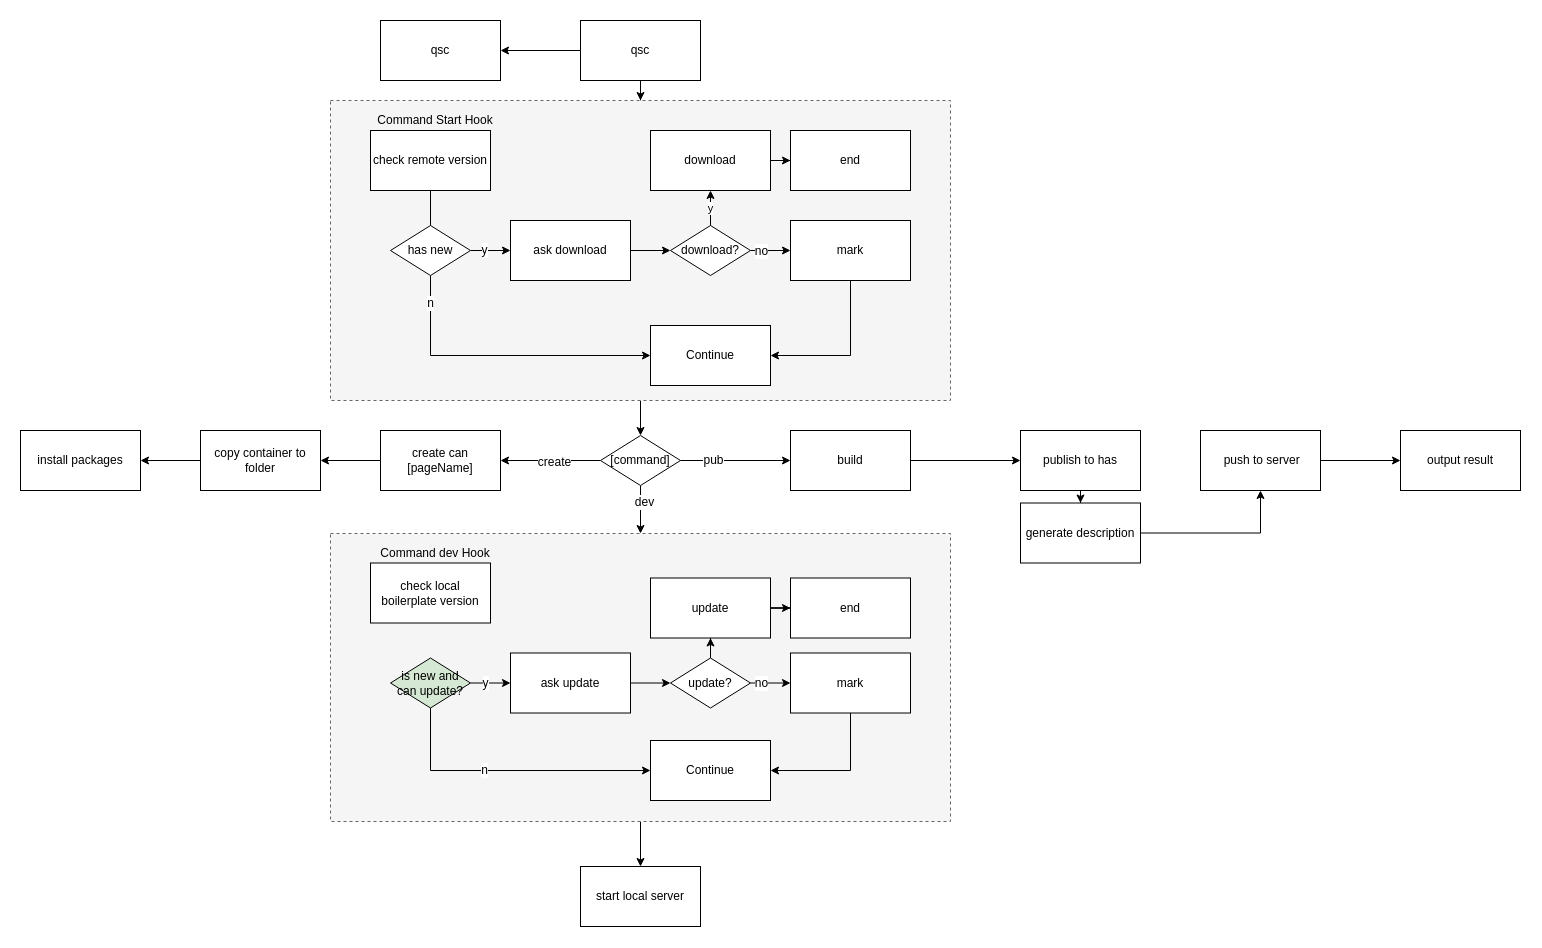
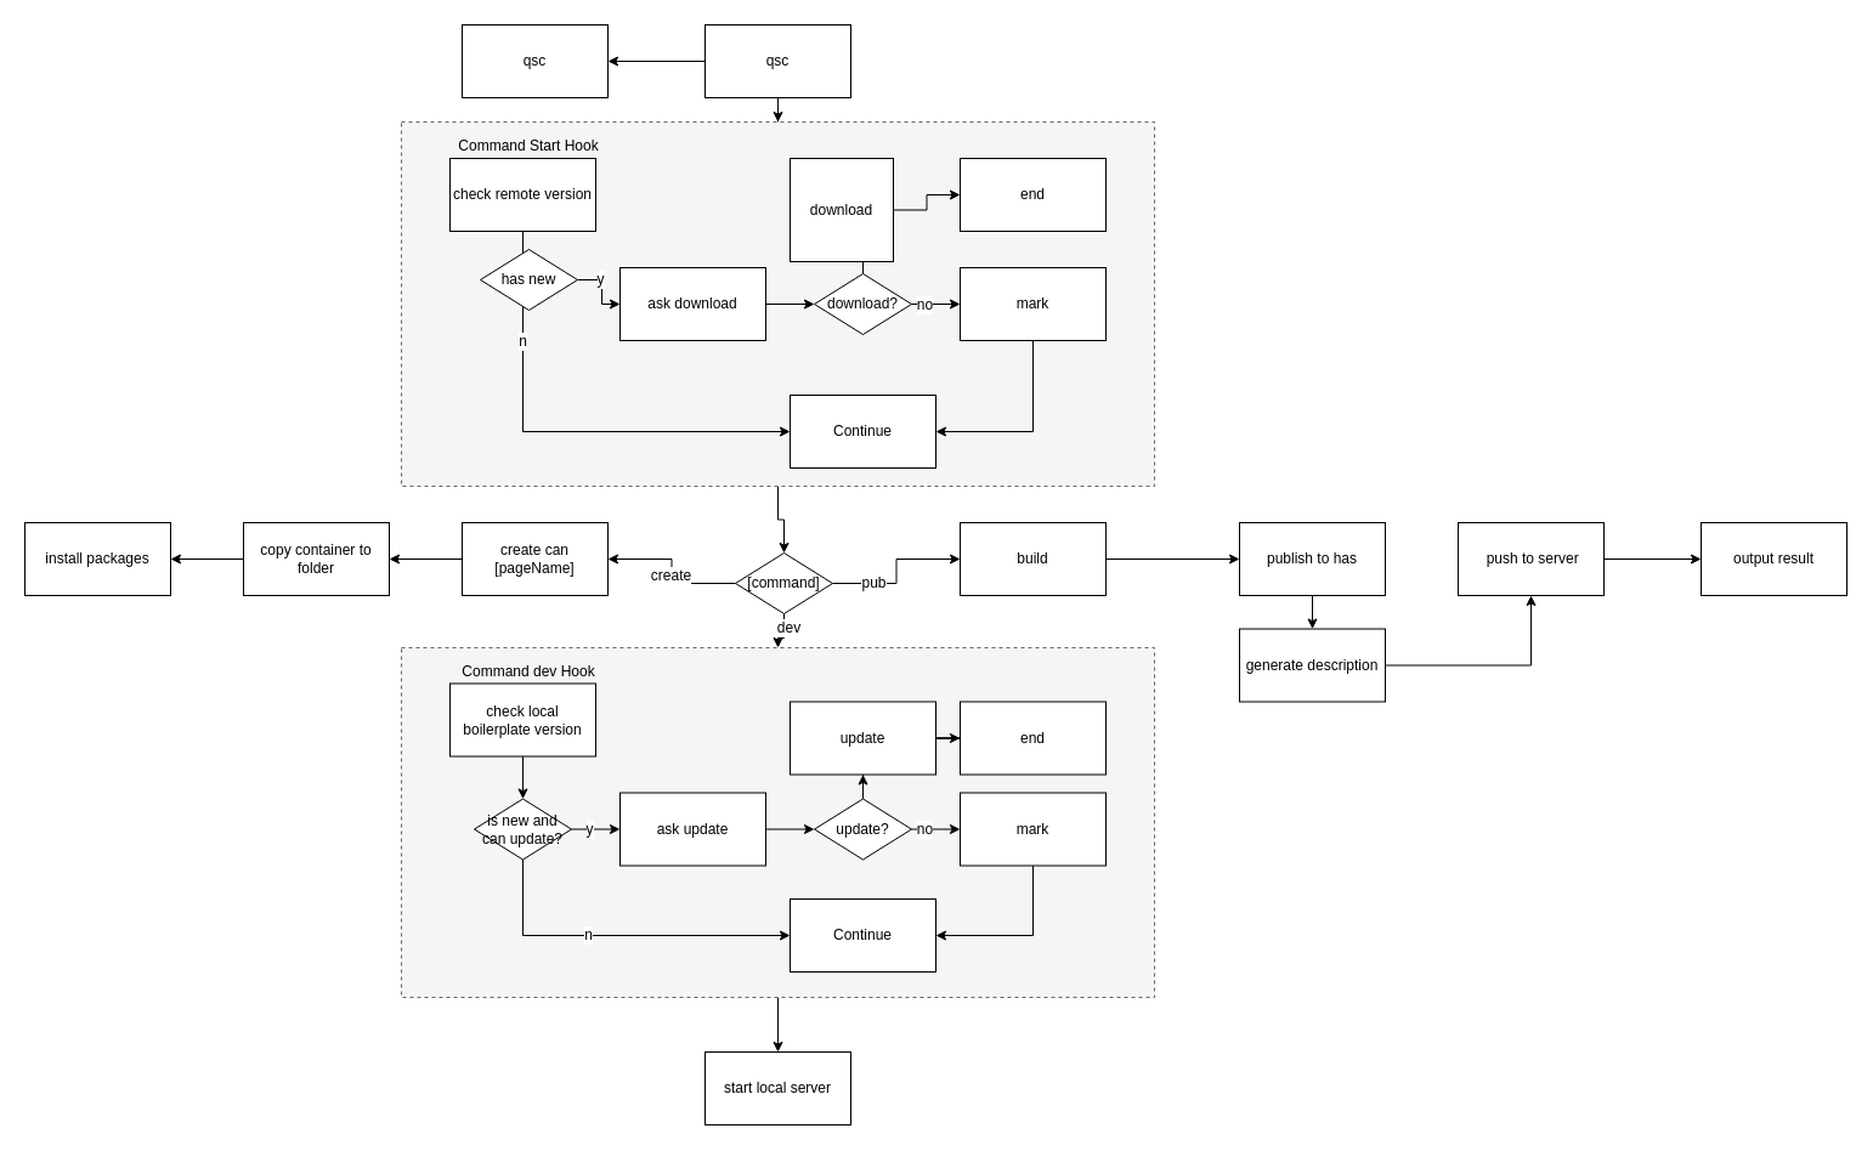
  <mxCell id="0" />
  <mxCell id="1" parent="0" />
  <mxCell id="2" value="" style="edgeStyle=orthogonalEdgeStyle;rounded=0;orthogonalLoop=1;jettySize=auto;html=1;" edge="1" parent="1" source="3" target="4"><mxGeometry relative="1" as="geometry" /></mxCell>
  <mxCell id="3" value="copy container to folder" style="rounded=0;whiteSpace=wrap;html=1;" vertex="1" parent="1"><mxGeometry x="200" y="430" width="120" height="60" as="geometry" /></mxCell>
  <mxCell id="4" value="install packages" style="rounded=0;whiteSpace=wrap;html=1;" vertex="1" parent="1"><mxGeometry x="20" y="430" width="120" height="60" as="geometry" /></mxCell>
  <mxCell id="5" style="edgeStyle=orthogonalEdgeStyle;rounded=0;orthogonalLoop=1;jettySize=auto;html=1;" edge="1" parent="1" source="7" target="19"><mxGeometry relative="1" as="geometry" /></mxCell>
  <mxCell id="6" value="" style="edgeStyle=orthogonalEdgeStyle;rounded=0;orthogonalLoop=1;jettySize=auto;html=1;" edge="1" parent="1" source="7" target="8"><mxGeometry relative="1" as="geometry" /></mxCell>
  <mxCell id="7" value="qsc" style="rounded=0;whiteSpace=wrap;html=1;" vertex="1" parent="1"><mxGeometry x="580" y="20" width="120" height="60" as="geometry" /></mxCell>
  <mxCell id="8" value="qsc" style="rounded=0;whiteSpace=wrap;html=1;" vertex="1" parent="1"><mxGeometry x="380" y="20" width="120" height="60" as="geometry" /></mxCell>
  <mxCell id="9" style="edgeStyle=orthogonalEdgeStyle;rounded=0;orthogonalLoop=1;jettySize=auto;html=1;" edge="1" parent="1" source="15" target="17"><mxGeometry relative="1" as="geometry" /></mxCell>
  <mxCell id="10" value="create" style="text;html=1;resizable=0;points=[];align=center;verticalAlign=middle;labelBackgroundColor=#ffffff;" vertex="1" connectable="0" parent="9"><mxGeometry x="-0.06" y="1" relative="1" as="geometry"><mxPoint as="offset" /></mxGeometry></mxCell>
  <mxCell id="11" style="edgeStyle=orthogonalEdgeStyle;rounded=0;orthogonalLoop=1;jettySize=auto;html=1;" edge="1" parent="1" source="15" target="39"><mxGeometry relative="1" as="geometry"><mxPoint x="640" y="530" as="targetPoint" /></mxGeometry></mxCell>
  <mxCell id="12" value="dev" style="text;html=1;resizable=0;points=[];align=center;verticalAlign=middle;labelBackgroundColor=#ffffff;" vertex="1" connectable="0" parent="11"><mxGeometry x="-0.333" y="3" relative="1" as="geometry"><mxPoint as="offset" /></mxGeometry></mxCell>
  <mxCell id="13" value="" style="edgeStyle=orthogonalEdgeStyle;rounded=0;orthogonalLoop=1;jettySize=auto;html=1;" edge="1" parent="1" source="15" target="63"><mxGeometry relative="1" as="geometry"><mxPoint x="760" y="460" as="targetPoint" /></mxGeometry></mxCell>
  <mxCell id="14" value="pub" style="text;html=1;resizable=0;points=[];align=center;verticalAlign=middle;labelBackgroundColor=#ffffff;" vertex="1" connectable="0" parent="13"><mxGeometry x="-0.753" y="1" relative="1" as="geometry"><mxPoint x="18" as="offset" /></mxGeometry></mxCell>
- <mxCell id="15" value="[command]" style="rhombus;whiteSpace=wrap;html=1;" vertex="1" parent="1"><mxGeometry x="600" y="435" width="80" height="50" as="geometry" /></mxCell>
+ <mxCell id="15" value="[command]" style="rhombus;whiteSpace=wrap;html=1;" vertex="1" parent="1"><mxGeometry x="605" y="455" width="80" height="50" as="geometry" /></mxCell>
  <mxCell id="16" style="edgeStyle=orthogonalEdgeStyle;rounded=0;orthogonalLoop=1;jettySize=auto;html=1;" edge="1" parent="1" source="17" target="3"><mxGeometry relative="1" as="geometry" /></mxCell>
  <mxCell id="17" value="create can [pageName]" style="rounded=0;whiteSpace=wrap;html=1;" vertex="1" parent="1"><mxGeometry x="380" y="430" width="120" height="60" as="geometry" /></mxCell>
  <mxCell id="18" style="edgeStyle=orthogonalEdgeStyle;rounded=0;orthogonalLoop=1;jettySize=auto;html=1;" edge="1" parent="1" source="19" target="15"><mxGeometry relative="1" as="geometry" /></mxCell>
  <mxCell id="19" value="" style="rounded=0;whiteSpace=wrap;html=1;fillColor=#f5f5f5;strokeColor=#666666;fontColor=#333333;dashed=1;" vertex="1" parent="1"><mxGeometry x="330" y="100" width="620" height="300" as="geometry" /></mxCell>
  <mxCell id="20" style="edgeStyle=orthogonalEdgeStyle;rounded=0;orthogonalLoop=1;jettySize=auto;html=1;endArrow=none;" edge="1" parent="1" source="21" target="26"><mxGeometry relative="1" as="geometry" /></mxCell>
  <mxCell id="21" value="check remote version" style="rounded=0;whiteSpace=wrap;html=1;" vertex="1" parent="1"><mxGeometry x="370" y="130" width="120" height="60" as="geometry" /></mxCell>
  <mxCell id="22" value="" style="edgeStyle=orthogonalEdgeStyle;rounded=0;orthogonalLoop=1;jettySize=auto;html=1;" edge="1" parent="1" source="26" target="27"><mxGeometry relative="1" as="geometry" /></mxCell>
  <mxCell id="23" value="y" style="text;html=1;resizable=0;points=[];align=center;verticalAlign=middle;labelBackgroundColor=#ffffff;" vertex="1" connectable="0" parent="22"><mxGeometry x="-0.35" y="1" relative="1" as="geometry"><mxPoint as="offset" /></mxGeometry></mxCell>
  <mxCell id="24" style="edgeStyle=orthogonalEdgeStyle;rounded=0;orthogonalLoop=1;jettySize=auto;html=1;entryX=0;entryY=0.5;entryDx=0;entryDy=0;" edge="1" parent="1" source="26" target="30"><mxGeometry relative="1" as="geometry"><Array as="points"><mxPoint x="430" y="355" /></Array></mxGeometry></mxCell>
  <mxCell id="25" value="n" style="text;html=1;resizable=0;points=[];align=center;verticalAlign=middle;labelBackgroundColor=#ffffff;" vertex="1" connectable="0" parent="24"><mxGeometry x="-0.82" y="-1" relative="1" as="geometry"><mxPoint as="offset" /></mxGeometry></mxCell>
- <mxCell id="26" value="has new" style="rhombus;whiteSpace=wrap;html=1;" vertex="1" parent="1"><mxGeometry x="390" y="225" width="80" height="50" as="geometry" /></mxCell>
+ <mxCell id="26" value="has new" style="rhombus;whiteSpace=wrap;html=1;" vertex="1" parent="1"><mxGeometry x="395" y="205" width="80" height="50" as="geometry" /></mxCell>
  <mxCell id="27" value="ask download" style="rounded=0;whiteSpace=wrap;html=1;" vertex="1" parent="1"><mxGeometry x="510" y="220" width="120" height="60" as="geometry" /></mxCell>
  <mxCell id="28" value="y" style="edgeStyle=orthogonalEdgeStyle;rounded=0;orthogonalLoop=1;jettySize=auto;html=1;" edge="1" parent="1" source="29" target="36"><mxGeometry relative="1" as="geometry" /></mxCell>
  <mxCell id="29" value="download?" style="rhombus;whiteSpace=wrap;html=1;" vertex="1" parent="1"><mxGeometry x="670" y="225" width="80" height="50" as="geometry" /></mxCell>
  <mxCell id="30" value="Continue" style="rounded=0;whiteSpace=wrap;html=1;" vertex="1" parent="1"><mxGeometry x="650" y="325" width="120" height="60" as="geometry" /></mxCell>
  <mxCell id="31" value="" style="endArrow=classic;html=1;exitX=1;exitY=0.5;exitDx=0;exitDy=0;" edge="1" parent="1" source="27" target="29"><mxGeometry width="50" height="50" relative="1" as="geometry"><mxPoint x="650" y="185" as="sourcePoint" /><mxPoint x="700" y="135" as="targetPoint" /></mxGeometry></mxCell>
  <mxCell id="32" value="" style="endArrow=classic;html=1;" edge="1" parent="1" source="29" target="61"><mxGeometry width="50" height="50" relative="1" as="geometry"><mxPoint x="640" y="260" as="sourcePoint" /><mxPoint x="680" y="260" as="targetPoint" /></mxGeometry></mxCell>
  <mxCell id="33" value="no" style="text;html=1;resizable=0;points=[];align=center;verticalAlign=middle;labelBackgroundColor=#ffffff;" vertex="1" connectable="0" parent="32"><mxGeometry x="-0.4" y="2" relative="1" as="geometry"><mxPoint x="-2" y="2" as="offset" /></mxGeometry></mxCell>
  <mxCell id="34" value="end" style="rounded=0;whiteSpace=wrap;html=1;" vertex="1" parent="1"><mxGeometry x="790" y="130" width="120" height="60" as="geometry" /></mxCell>
  <mxCell id="35" style="edgeStyle=orthogonalEdgeStyle;rounded=0;orthogonalLoop=1;jettySize=auto;html=1;" edge="1" parent="1" source="36" target="34"><mxGeometry relative="1" as="geometry" /></mxCell>
- <mxCell id="36" value="download" style="rounded=0;whiteSpace=wrap;html=1;" vertex="1" parent="1"><mxGeometry x="650" y="130" width="120" height="60" as="geometry" /></mxCell>
+ <mxCell id="36" value="download" style="rounded=0;whiteSpace=wrap;html=1;" vertex="1" parent="1"><mxGeometry x="650" y="130" width="85" height="85" as="geometry" /></mxCell>
  <mxCell id="37" value="Command Start Hook" style="text;html=1;strokeColor=none;fillColor=none;align=center;verticalAlign=middle;whiteSpace=wrap;rounded=0;dashed=1;" vertex="1" parent="1"><mxGeometry x="360" y="110" width="150" height="20" as="geometry" /></mxCell>
  <mxCell id="38" value="" style="edgeStyle=orthogonalEdgeStyle;rounded=0;orthogonalLoop=1;jettySize=auto;html=1;" edge="1" parent="1" source="39" target="64"><mxGeometry relative="1" as="geometry" /></mxCell>
  <mxCell id="39" value="" style="rounded=0;whiteSpace=wrap;html=1;fillColor=#f5f5f5;strokeColor=#666666;fontColor=#333333;dashed=1;" vertex="1" parent="1"><mxGeometry x="330" y="533" width="620" height="288" as="geometry" /></mxCell>
+ <mxCell id="40" style="edgeStyle=orthogonalEdgeStyle;rounded=0;orthogonalLoop=1;jettySize=auto;html=1;" edge="1" parent="1" source="41" target="46"><mxGeometry relative="1" as="geometry" /></mxCell>
  <mxCell id="41" value="check local boilerplate version" style="rounded=0;whiteSpace=wrap;html=1;" vertex="1" parent="1"><mxGeometry x="370" y="562.5" width="120" height="60" as="geometry" /></mxCell>
  <mxCell id="42" value="" style="edgeStyle=orthogonalEdgeStyle;rounded=0;orthogonalLoop=1;jettySize=auto;html=1;" edge="1" parent="1" source="46" target="47"><mxGeometry relative="1" as="geometry" /></mxCell>
  <mxCell id="43" value="y" style="text;html=1;resizable=0;points=[];align=center;verticalAlign=middle;labelBackgroundColor=#ffffff;" vertex="1" connectable="0" parent="42"><mxGeometry x="-0.3" y="1" relative="1" as="geometry"><mxPoint y="1" as="offset" /></mxGeometry></mxCell>
  <mxCell id="44" style="edgeStyle=orthogonalEdgeStyle;rounded=0;orthogonalLoop=1;jettySize=auto;html=1;entryX=0;entryY=0.5;entryDx=0;entryDy=0;" edge="1" parent="1" source="46" target="59"><mxGeometry relative="1" as="geometry"><Array as="points"><mxPoint x="430" y="770" /></Array></mxGeometry></mxCell>
  <mxCell id="45" value="n" style="text;html=1;resizable=0;points=[];align=center;verticalAlign=middle;labelBackgroundColor=#ffffff;" vertex="1" connectable="0" parent="44"><mxGeometry x="-0.189" y="1" relative="1" as="geometry"><mxPoint x="1" as="offset" /></mxGeometry></mxCell>
- <mxCell id="46" value="is new and can update?" style="rhombus;whiteSpace=wrap;html=1;fillColor=#d5e8d4;" vertex="1" parent="1"><mxGeometry x="390" y="657.5" width="80" height="50" as="geometry" /></mxCell>
+ <mxCell id="46" value="is new and can update?" style="rhombus;whiteSpace=wrap;html=1;" vertex="1" parent="1"><mxGeometry x="390" y="657.5" width="80" height="50" as="geometry" /></mxCell>
  <mxCell id="47" value="ask update" style="rounded=0;whiteSpace=wrap;html=1;" vertex="1" parent="1"><mxGeometry x="510" y="652.5" width="120" height="60" as="geometry" /></mxCell>
  <mxCell id="48" style="edgeStyle=orthogonalEdgeStyle;rounded=0;orthogonalLoop=1;jettySize=auto;html=1;" edge="1" parent="1" source="49" target="57"><mxGeometry relative="1" as="geometry" /></mxCell>
  <mxCell id="49" value="update?" style="rhombus;whiteSpace=wrap;html=1;" vertex="1" parent="1"><mxGeometry x="670" y="657.5" width="80" height="50" as="geometry" /></mxCell>
  <mxCell id="50" style="edgeStyle=orthogonalEdgeStyle;rounded=0;orthogonalLoop=1;jettySize=auto;html=1;entryX=1;entryY=0.5;entryDx=0;entryDy=0;" edge="1" parent="1" source="51" target="59"><mxGeometry relative="1" as="geometry"><Array as="points"><mxPoint x="850" y="770" /></Array></mxGeometry></mxCell>
  <mxCell id="51" value="mark" style="rounded=0;whiteSpace=wrap;html=1;" vertex="1" parent="1"><mxGeometry x="790" y="652.5" width="120" height="60" as="geometry" /></mxCell>
  <mxCell id="52" value="" style="endArrow=classic;html=1;exitX=1;exitY=0.5;exitDx=0;exitDy=0;" edge="1" parent="1" source="47" target="49"><mxGeometry width="50" height="50" relative="1" as="geometry"><mxPoint x="650" y="617.5" as="sourcePoint" /><mxPoint x="700" y="567.5" as="targetPoint" /></mxGeometry></mxCell>
  <mxCell id="53" value="" style="endArrow=classic;html=1;" edge="1" parent="1" source="49" target="51"><mxGeometry width="50" height="50" relative="1" as="geometry"><mxPoint x="640" y="692.5" as="sourcePoint" /><mxPoint x="680" y="692.5" as="targetPoint" /></mxGeometry></mxCell>
  <mxCell id="54" value="no" style="text;html=1;resizable=0;points=[];align=center;verticalAlign=middle;labelBackgroundColor=#ffffff;" vertex="1" connectable="0" parent="53"><mxGeometry x="-0.4" y="2" relative="1" as="geometry"><mxPoint x="-2" y="2" as="offset" /></mxGeometry></mxCell>
  <mxCell id="55" value="end" style="rounded=0;whiteSpace=wrap;html=1;" vertex="1" parent="1"><mxGeometry x="790" y="577.5" width="120" height="60" as="geometry" /></mxCell>
  <mxCell id="56" style="edgeStyle=orthogonalEdgeStyle;rounded=0;orthogonalLoop=1;jettySize=auto;html=1;" edge="1" parent="1" source="57" target="55"><mxGeometry relative="1" as="geometry" /></mxCell>
  <mxCell id="57" value="update" style="rounded=0;whiteSpace=wrap;html=1;" vertex="1" parent="1"><mxGeometry x="650" y="577.5" width="120" height="60" as="geometry" /></mxCell>
  <mxCell id="58" value="Command dev Hook" style="text;html=1;strokeColor=none;fillColor=none;align=center;verticalAlign=middle;whiteSpace=wrap;rounded=0;dashed=1;" vertex="1" parent="1"><mxGeometry x="360" y="542.5" width="150" height="20" as="geometry" /></mxCell>
  <mxCell id="59" value="Continue" style="rounded=0;whiteSpace=wrap;html=1;" vertex="1" parent="1"><mxGeometry x="650" y="740" width="120" height="60" as="geometry" /></mxCell>
  <mxCell id="60" style="edgeStyle=orthogonalEdgeStyle;rounded=0;orthogonalLoop=1;jettySize=auto;html=1;" edge="1" parent="1" source="61" target="30"><mxGeometry relative="1" as="geometry"><Array as="points"><mxPoint x="850" y="355" /></Array></mxGeometry></mxCell>
  <mxCell id="61" value="mark" style="rounded=0;whiteSpace=wrap;html=1;" vertex="1" parent="1"><mxGeometry x="790" y="220" width="120" height="60" as="geometry" /></mxCell>
  <mxCell id="62" style="edgeStyle=orthogonalEdgeStyle;rounded=0;orthogonalLoop=1;jettySize=auto;html=1;" edge="1" parent="1" source="63" target="66"><mxGeometry relative="1" as="geometry" /></mxCell>
  <mxCell id="63" value="build" style="rounded=0;whiteSpace=wrap;html=1;" vertex="1" parent="1"><mxGeometry x="790" y="430" width="120" height="60" as="geometry" /></mxCell>
  <mxCell id="64" value="start local server" style="rounded=0;whiteSpace=wrap;html=1;" vertex="1" parent="1"><mxGeometry x="580" y="866" width="120" height="60" as="geometry" /></mxCell>
  <mxCell id="65" value="" style="edgeStyle=orthogonalEdgeStyle;rounded=0;orthogonalLoop=1;jettySize=auto;html=1;" edge="1" parent="1" source="66" target="68"><mxGeometry relative="1" as="geometry" /></mxCell>
  <mxCell id="66" value="publish to has" style="rounded=0;whiteSpace=wrap;html=1;" vertex="1" parent="1"><mxGeometry x="1020" y="430" width="120" height="60" as="geometry" /></mxCell>
  <mxCell id="67" value="" style="edgeStyle=orthogonalEdgeStyle;rounded=0;orthogonalLoop=1;jettySize=auto;html=1;" edge="1" parent="1" source="68" target="70"><mxGeometry relative="1" as="geometry" /></mxCell>
- <mxCell id="68" value="generate description" style="rounded=0;whiteSpace=wrap;html=1;" vertex="1" parent="1"><mxGeometry x="1020" y="502.5" width="120" height="60" as="geometry" /></mxCell>
+ <mxCell id="68" value="generate description" style="rounded=0;whiteSpace=wrap;html=1;" vertex="1" parent="1"><mxGeometry x="1020" y="517.5" width="120" height="60" as="geometry" /></mxCell>
  <mxCell id="69" style="edgeStyle=orthogonalEdgeStyle;rounded=0;orthogonalLoop=1;jettySize=auto;html=1;" edge="1" parent="1" source="70" target="71"><mxGeometry relative="1" as="geometry"><mxPoint x="1600" y="460" as="targetPoint" /></mxGeometry></mxCell>
  <mxCell id="70" value="&amp;nbsp;push to server" style="rounded=0;whiteSpace=wrap;html=1;" vertex="1" parent="1"><mxGeometry x="1200" y="430" width="120" height="60" as="geometry" /></mxCell>
  <mxCell id="71" value="output result" style="rounded=0;whiteSpace=wrap;html=1;" vertex="1" parent="1"><mxGeometry x="1400" y="430" width="120" height="60" as="geometry" /></mxCell>
